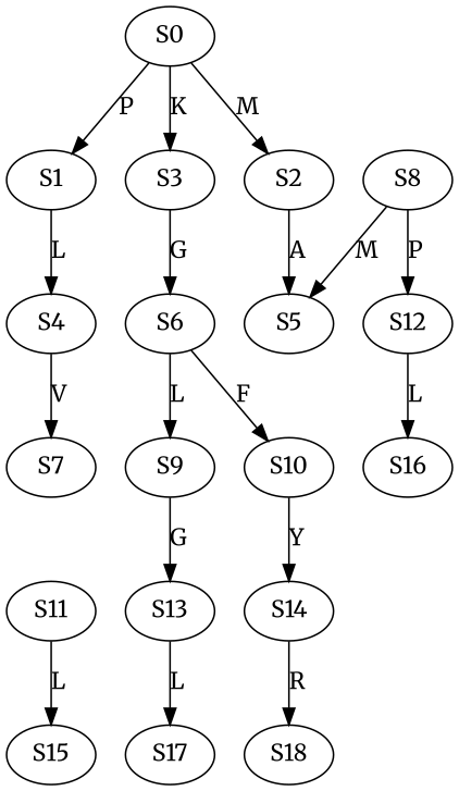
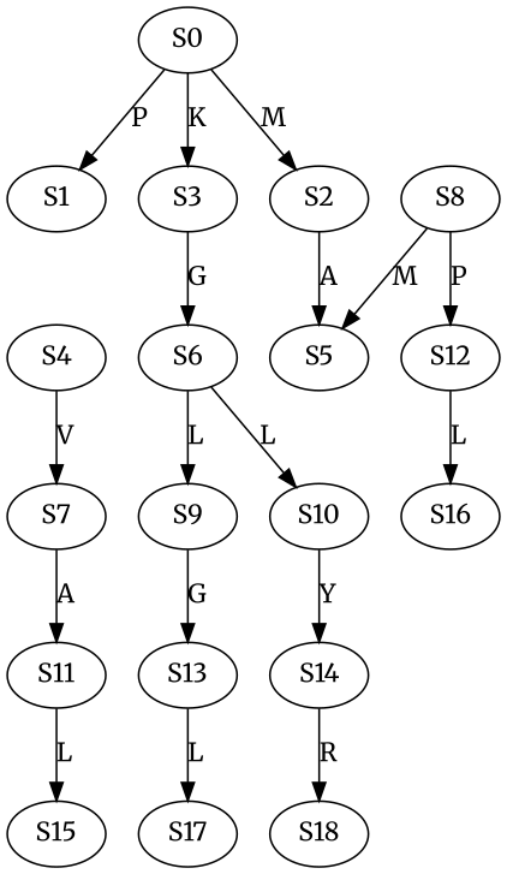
  strict digraph {
    fontname=Merriweather
    node [fontname=Merriweather]
    edge [fontname=Merriweather]
    S0
    S1
    S2
    S3
    S4
    S5
    S6
    S7
    S9
    S10
    S11
    S8
    S12
    S13
    S14
    S15
    S16
    S17
    S18
    S0 -> S1 [label=P]
    S0 -> S2 [label=M]
    S0 -> S3 [label=K]
-   S1 -> S4 [label=L]
    S2 -> S5 [label=A]
    S3 -> S6 [label=G]
    S4 -> S7 [label=V]
    S6 -> S9 [label=L]
-   S6 -> S10 [label=F]
+   S6 -> S10 [label=L]
+   S7 -> S11 [label=A]
    S9 -> S13 [label=G]
    S10 -> S14 [label=Y]
    S11 -> S15 [label=L]
    S8 -> S5 [label=M]
    S8 -> S12 [label=P]
    S12 -> S16 [label=L]
    S13 -> S17 [label=L]
    S14 -> S18 [label=R]
  }
